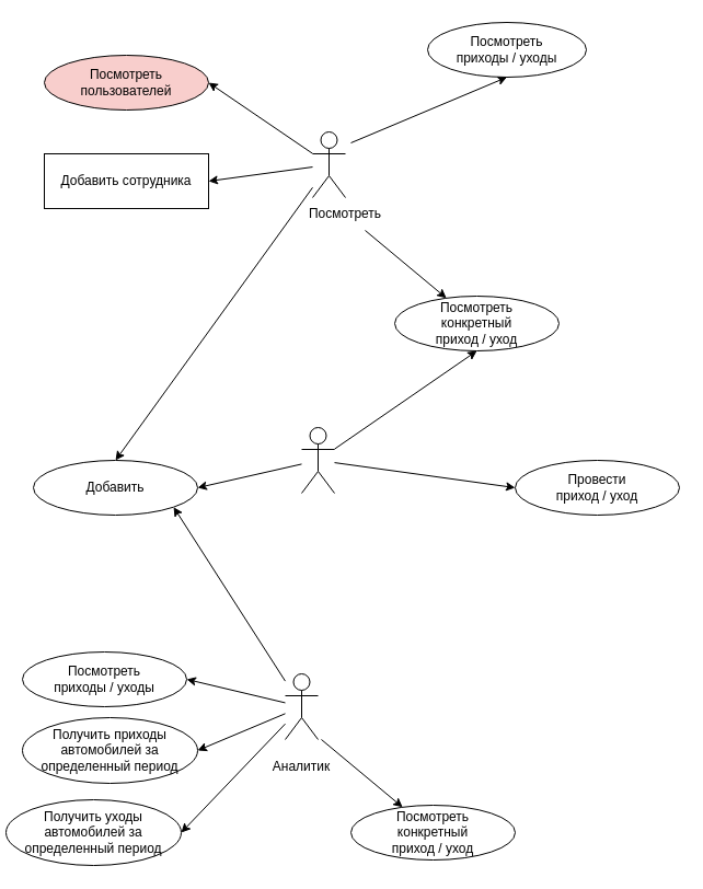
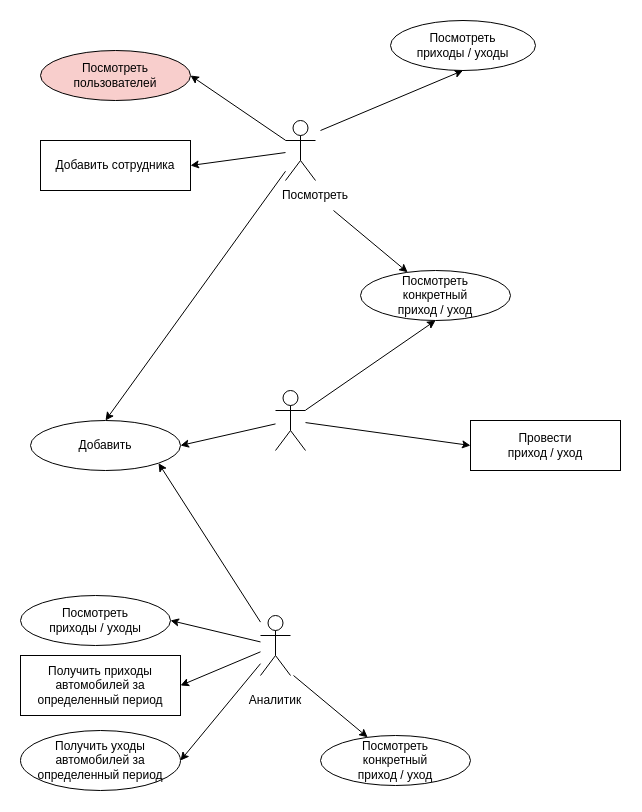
  <mxCell id="0" />
  <mxCell id="1" parent="0" />
  <mxCell id="2" style="edgeStyle=none;rounded=0;orthogonalLoop=1;jettySize=auto;html=1;fontColor=none;entryX=1;entryY=0.5;entryDx=0;entryDy=0;" parent="1" source="5" target="15" edge="1"><mxGeometry relative="1" as="geometry"><mxPoint x="260" y="140" as="targetPoint" /></mxGeometry></mxCell>
  <mxCell id="3" style="rounded=0;orthogonalLoop=1;jettySize=auto;html=1;entryX=0.5;entryY=0;entryDx=0;entryDy=0;" parent="1" source="5" target="22" edge="1"><mxGeometry relative="1" as="geometry" /></mxCell>
  <mxCell id="4" style="rounded=0;orthogonalLoop=1;jettySize=auto;html=1;entryX=1;entryY=0.5;entryDx=0;entryDy=0;" parent="1" source="5" target="23" edge="1"><mxGeometry relative="1" as="geometry" /></mxCell>
  <mxCell id="5" value="Actor" style="shape=umlActor;verticalLabelPosition=bottom;verticalAlign=top;html=1;outlineConnect=0;fontColor=none;noLabel=1;" parent="1" vertex="1"><mxGeometry x="285" y="120" width="30" height="60" as="geometry" /></mxCell>
  <mxCell id="6" style="edgeStyle=none;rounded=0;orthogonalLoop=1;jettySize=auto;html=1;entryX=0;entryY=0.5;entryDx=0;entryDy=0;fontColor=none;" parent="1" source="9" target="16" edge="1"><mxGeometry relative="1" as="geometry"><mxPoint x="475" y="340" as="sourcePoint" /></mxGeometry></mxCell>
  <mxCell id="7" style="edgeStyle=none;rounded=0;orthogonalLoop=1;jettySize=auto;html=1;entryX=1;entryY=0.5;entryDx=0;entryDy=0;" parent="1" source="9" target="22" edge="1"><mxGeometry relative="1" as="geometry" /></mxCell>
  <mxCell id="8" style="edgeStyle=none;rounded=0;orthogonalLoop=1;jettySize=auto;html=1;entryX=0.5;entryY=1;entryDx=0;entryDy=0;" parent="1" source="9" target="24" edge="1"><mxGeometry relative="1" as="geometry" /></mxCell>
  <mxCell id="9" value="Actor" style="shape=umlActor;verticalLabelPosition=bottom;verticalAlign=top;html=1;outlineConnect=0;fontColor=none;noLabel=1;" parent="1" vertex="1"><mxGeometry x="275" y="390" width="30" height="60" as="geometry" /></mxCell>
  <mxCell id="10" style="edgeStyle=none;rounded=0;orthogonalLoop=1;jettySize=auto;html=1;entryX=1;entryY=0.5;entryDx=0;entryDy=0;fontColor=none;" parent="1" source="14" target="20" edge="1"><mxGeometry relative="1" as="geometry" /></mxCell>
  <mxCell id="11" style="edgeStyle=none;rounded=0;orthogonalLoop=1;jettySize=auto;html=1;entryX=1;entryY=0.5;entryDx=0;entryDy=0;fontColor=none;" parent="1" source="14" target="21" edge="1"><mxGeometry relative="1" as="geometry" /></mxCell>
  <mxCell id="12" style="edgeStyle=none;rounded=0;orthogonalLoop=1;jettySize=auto;html=1;entryX=1;entryY=1;entryDx=0;entryDy=0;" parent="1" source="14" target="22" edge="1"><mxGeometry relative="1" as="geometry" /></mxCell>
  <mxCell id="13" style="edgeStyle=none;rounded=0;orthogonalLoop=1;jettySize=auto;html=1;entryX=1;entryY=0.5;entryDx=0;entryDy=0;" parent="1" source="14" target="25" edge="1"><mxGeometry relative="1" as="geometry" /></mxCell>
  <mxCell id="14" value="Actor" style="shape=umlActor;verticalLabelPosition=bottom;verticalAlign=top;html=1;outlineConnect=0;fontColor=none;noLabel=1;" parent="1" vertex="1"><mxGeometry x="260" y="615" width="30" height="60" as="geometry" /></mxCell>
  <mxCell id="15" value="Добавить сотрудника" style="whiteSpace=wrap;html=1;align=center;rounded=0;" parent="1" vertex="1"><mxGeometry x="40" y="140" width="150" height="50" as="geometry" /></mxCell>
- <mxCell id="16" value="Провести&lt;br&gt;приход / уход" style="ellipse;whiteSpace=wrap;html=1;align=center;" parent="1" vertex="1"><mxGeometry x="470" y="420" width="150" height="50" as="geometry" /></mxCell>
+ <mxCell id="16" value="Провести&lt;br&gt;приход / уход" style="whiteSpace=wrap;html=1;align=center;rounded=0;" parent="1" vertex="1"><mxGeometry x="470" y="420" width="150" height="50" as="geometry" /></mxCell>
  <mxCell id="17" value="" style="edgeStyle=none;rounded=0;orthogonalLoop=1;jettySize=auto;html=1;" parent="1" source="18" target="24" edge="1"><mxGeometry relative="1" as="geometry" /></mxCell>
  <mxCell id="18" value="Посмотреть" style="text;html=1;strokeColor=none;fillColor=none;align=center;verticalAlign=middle;whiteSpace=wrap;rounded=0;" parent="1" vertex="1"><mxGeometry x="285" y="180" width="60" height="30" as="geometry" /></mxCell>
  <mxCell id="19" value="Аналитик" style="text;html=1;strokeColor=none;fillColor=none;align=center;verticalAlign=middle;whiteSpace=wrap;rounded=0;" parent="1" vertex="1"><mxGeometry x="245" y="685" width="60" height="30" as="geometry" /></mxCell>
- <mxCell id="20" value="Получить приходы&lt;br&gt;автомобилей за&lt;br&gt;определенный период" style="ellipse;whiteSpace=wrap;html=1;align=center;" parent="1" vertex="1"><mxGeometry y="655" width="160" height="60" as="geometry" x="20" /></mxCell>
- <mxCell id="21" value="Получить&amp;nbsp;уходы&lt;br&gt;автомобилей за&lt;br&gt;определенный период" style="ellipse;whiteSpace=wrap;html=1;align=center;" parent="1" vertex="1"><mxGeometry x="5" y="730" width="160" height="60" as="geometry" /></mxCell>
+ <mxCell id="20" value="Получить приходы&lt;br&gt;автомобилей за&lt;br&gt;определенный период" style="whiteSpace=wrap;html=1;align=center;rounded=0;" parent="1" vertex="1"><mxGeometry y="655" width="160" height="60" as="geometry" x="20" /></mxCell>
+ <mxCell id="21" value="Получить&amp;nbsp;уходы&lt;br&gt;автомобилей за&lt;br&gt;определенный период" style="ellipse;whiteSpace=wrap;html=1;align=center;" parent="1" vertex="1"><mxGeometry y="730" width="160" height="60" as="geometry" x="20" /></mxCell>
  <mxCell id="22" value="Добавить" style="ellipse;whiteSpace=wrap;html=1;align=center;" parent="1" vertex="1"><mxGeometry x="30" y="420" width="150" height="50" as="geometry" /></mxCell>
  <mxCell id="23" value="Посмотреть&lt;br&gt;пользователей" style="ellipse;whiteSpace=wrap;html=1;align=center;fillColor=#f8cecc;" parent="1" vertex="1"><mxGeometry x="40" y="50" width="150" height="50" as="geometry" /></mxCell>
  <mxCell id="24" value="Посмотреть&lt;br&gt;конкретный &lt;br&gt;приход / уход" style="ellipse;whiteSpace=wrap;html=1;align=center;" parent="1" vertex="1"><mxGeometry x="360" y="270" width="150" height="50" as="geometry" /></mxCell>
  <mxCell id="25" value="Посмотреть&lt;br&gt;приходы / уходы" style="ellipse;whiteSpace=wrap;html=1;align=center;" parent="1" vertex="1"><mxGeometry y="595" width="150" height="50" as="geometry" x="20" /></mxCell>
  <mxCell id="26" style="edgeStyle=none;rounded=0;orthogonalLoop=1;jettySize=auto;html=1;entryX=0.5;entryY=1;entryDx=0;entryDy=0;" edge="1" parent="1" target="27"><mxGeometry relative="1" as="geometry"><mxPoint x="320" y="130" as="sourcePoint" /></mxGeometry></mxCell>
  <mxCell id="27" value="Посмотреть&lt;br&gt;приходы / уходы" style="ellipse;whiteSpace=wrap;html=1;align=center;" vertex="1" parent="1"><mxGeometry x="390" y="20" width="145" height="50" as="geometry" /></mxCell>
  <mxCell id="28" value="" style="edgeStyle=none;rounded=0;orthogonalLoop=1;jettySize=auto;html=1;" edge="1" parent="1" target="29"><mxGeometry relative="1" as="geometry"><mxPoint x="293" y="675" as="sourcePoint" /></mxGeometry></mxCell>
  <mxCell id="29" value="Посмотреть&lt;br&gt;конкретный &lt;br&gt;приход / уход" style="ellipse;whiteSpace=wrap;html=1;align=center;" vertex="1" parent="1"><mxGeometry x="320" y="735" width="150" height="50" as="geometry" /></mxCell>
